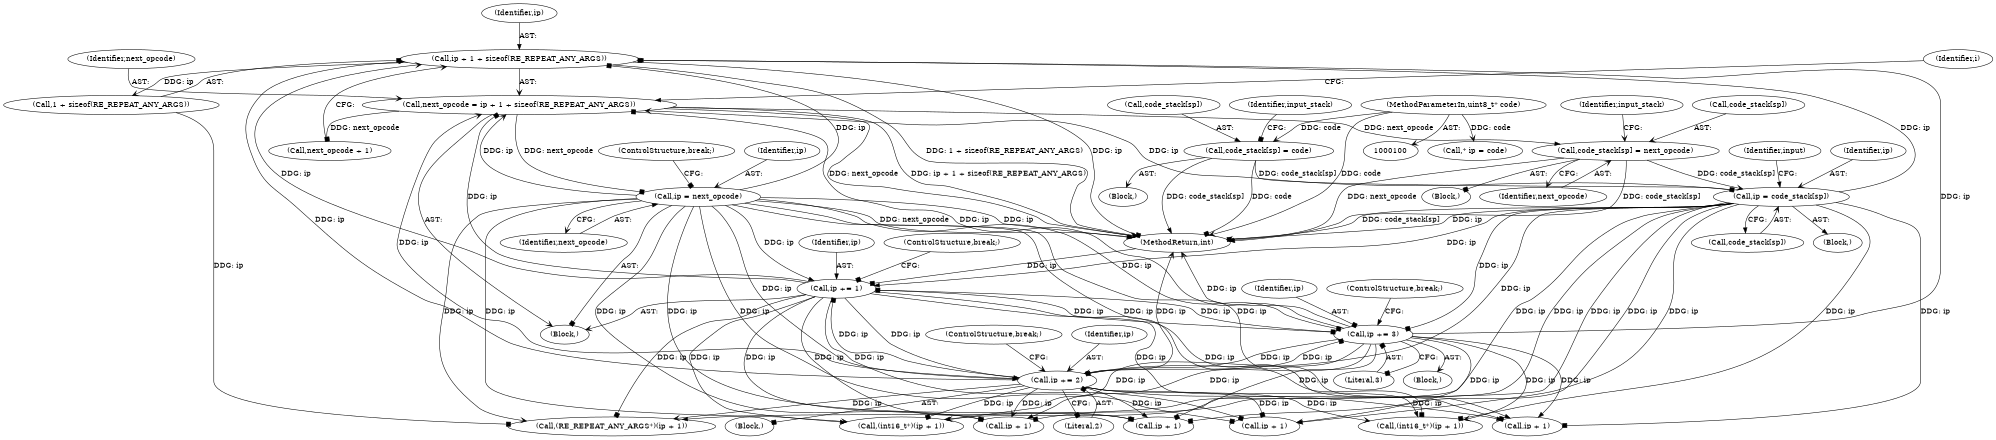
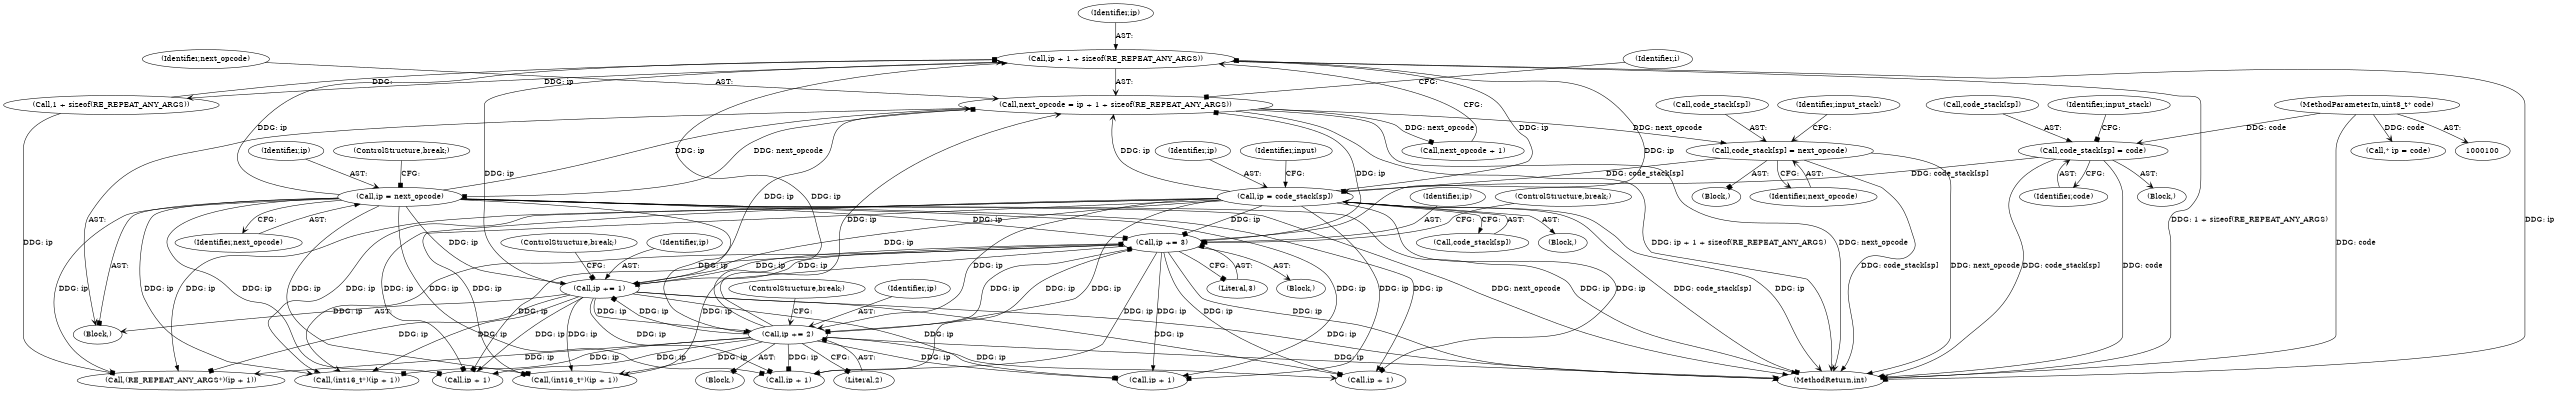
  digraph {
    edge [arrowhead=box]
    n1 [label="(Call,ip + 1 + sizeof(RE_REPEAT_ANY_ARGS))"]
    n2 [label="(Call,next_opcode = ip + 1 + sizeof(RE_REPEAT_ANY_ARGS))"]
    n3 [label="(Call,1 + sizeof(RE_REPEAT_ANY_ARGS))"]
    n4 [label="(MethodReturn,int)"]
    n5 [label="(Call,code_stack[sp] = next_opcode)"]
    n6 [label="(Call,ip = next_opcode)"]
    n7 [label="(Call,next_opcode + 1)"]
    n8 [label="(Block,)"]
    n9 [label="(Call,(RE_REPEAT_ANY_ARGS*)(ip + 1))"]
    n10 [label="(Call,ip = code_stack[sp])"]
    n11 [label="(Call,ip += 3)"]
    n12 [label="(Call,ip += 1)"]
    n13 [label="(Call,ip += 2)"]
    n14 [label="(Call,code_stack[sp])"]
    n15 [label="(Call,(int16_t*)(ip + 1))"]
    n16 [label="(Block,)"]
    n17 [label="(Call,ip + 1)"]
    n18 [label="(Call,(int16_t*)(ip + 1))"]
    n19 [label="(Call,ip + 1)"]
    n20 [label="(Call,ip + 1)"]
    n21 [label="(Call,ip + 1)"]
    n22 [label="(Literal,3)"]
    n23 [label="(Block,)"]
    n24 [label="(Literal,2)"]
    n25 [label="(Block,)"]
    n26 [label="(Block,)"]
    n27 [label="(Identifier,next_opcode)"]
    n28 [label="(Identifier,next_opcode)"]
    n29 [label="(Call,code_stack[sp] = code)"]
    n30 [label="(Block,)"]
+   n31 [label="(Identifier,code)"]
    n32 [label="(MethodParameterIn,uint8_t* code)"]
    n33 [label="(Call,* ip = code)"]
    1000100
    n35 [label="(Identifier,ip)"]
    n36 [label="(Identifier,i)"]
    n37 [label="(ControlStructure,break;)"]
    n38 [label="(Identifier,ip)"]
    n39 [label="(Call,code_stack[sp])"]
    n40 [label="(ControlStructure,break;)"]
    n41 [label="(Identifier,input_stack)"]
    n42 [label="(Identifier,input)"]
    n43 [label="(Identifier,ip)"]
    n44 [label="(Identifier,next_opcode)"]
    n45 [label="(Call,code_stack[sp])"]
    n46 [label="(ControlStructure,break;)"]
    n47 [label="(Identifier,input_stack)"]
    n48 [label="(Identifier,ip)"]
    n49 [label="(Identifier,ip)"]
    n50 [label="(ControlStructure,break;)"]
    n51 [label="(Identifier,ip)"]
    n1 -> n2 [arrowhead=vee label="AST: "]
    n1 -> n3 [arrowhead=vee label="DDG: ip"]
    n1 -> n4 [arrowhead=vee label="DDG: 1 + sizeof(RE_REPEAT_ANY_ARGS)"]
    n1 -> n4 [label="DDG: ip"]
    n2 -> n4 [arrowhead=vee label="DDG: next_opcode"]
    n2 -> n4 [arrowhead=vee label="DDG: ip + 1 + sizeof(RE_REPEAT_ANY_ARGS)"]
    n2 -> n5 [arrowhead=normal label="DDG: next_opcode"]
    n2 -> n6 [label="DDG: next_opcode"]
    n2 -> n7 [label="DDG: next_opcode"]
    n2 -> n8 [arrowhead=vee label="AST: "]
-   n3 -> n1 [label="AST: "]
+   n3 -> n1 [label="DDG: "]
    n3 -> n9 [label="DDG: ip"]
    n5 -> n4 [arrowhead=normal label="DDG: code_stack[sp]"]
    n5 -> n4 [arrowhead=normal label="DDG: next_opcode"]
    n5 -> n10 [arrowhead=vee label="DDG: code_stack[sp]"]
    n5 -> n26 [label="AST: "]
    n5 -> n27 [arrowhead=vee label="CFG: "]
    n6 -> n1 [label="DDG: ip"]
    n6 -> n2 [arrowhead=vee label="DDG: ip"]
    n6 -> n4 [arrowhead=normal label="DDG: ip"]
    n6 -> n4 [arrowhead=normal label="DDG: next_opcode"]
    n6 -> n8 [label="AST: "]
    n6 -> n9 [arrowhead=vee label="DDG: ip"]
    n6 -> n11 [label="DDG: ip"]
    n6 -> n12 [arrowhead=normal label="DDG: ip"]
    n6 -> n13 [arrowhead=normal label="DDG: ip"]
    n6 -> n15 [arrowhead=vee label="DDG: ip"]
    n6 -> n17 [label="DDG: ip"]
    n6 -> n18 [label="DDG: ip"]
    n6 -> n19 [arrowhead=normal label="DDG: ip"]
    n6 -> n20 [arrowhead=normal label="DDG: ip"]
    n6 -> n21 [label="DDG: ip"]
    n6 -> n28 [arrowhead=vee label="CFG: "]
    n7 -> n1 [arrowhead=vee label="CFG: "]
    n10 -> n1 [arrowhead=normal label="DDG: ip"]
    n10 -> n2 [arrowhead=vee label="DDG: ip"]
    n10 -> n4 [label="DDG: code_stack[sp]"]
    n10 -> n4 [arrowhead=vee label="DDG: ip"]
    n10 -> n9 [arrowhead=normal label="DDG: ip"]
    n10 -> n11 [label="DDG: ip"]
    n10 -> n12 [arrowhead=normal label="DDG: ip"]
    n10 -> n13 [arrowhead=vee label="DDG: ip"]
    n10 -> n14 [arrowhead=normal label="CFG: "]
    n10 -> n15 [arrowhead=normal label="DDG: ip"]
    n10 -> n16 [arrowhead=normal label="AST: "]
    n10 -> n17 [label="DDG: ip"]
    n10 -> n18 [label="DDG: ip"]
    n10 -> n19 [label="DDG: ip"]
    n10 -> n20 [label="DDG: ip"]
    n10 -> n21 [arrowhead=normal label="DDG: ip"]
    n11 -> n1 [label="DDG: ip"]
    n11 -> n2 [label="DDG: ip"]
    n11 -> n4 [arrowhead=vee label="DDG: ip"]
    n11 -> n12 [label="DDG: ip"]
    n11 -> n13 [label="DDG: ip"]
    n11 -> n15 [arrowhead=vee label="DDG: ip"]
    n11 -> n17 [label="DDG: ip"]
    n11 -> n18 [arrowhead=vee label="DDG: ip"]
    n11 -> n19 [arrowhead=normal label="DDG: ip"]
    n11 -> n20 [arrowhead=normal label="DDG: ip"]
    n11 -> n21 [arrowhead=vee label="DDG: ip"]
    n11 -> n22 [label="CFG: "]
    n11 -> n23 [arrowhead=vee label="AST: "]
    n12 -> n1 [arrowhead=vee label="DDG: ip"]
    n12 -> n2 [label="DDG: ip"]
-   n4 -> n12 [label="DDG: ip"]
+   n12 -> n4 [label="DDG: ip"]
    n12 -> n8 [arrowhead=vee label="AST: "]
    n12 -> n9 [label="DDG: ip"]
    n12 -> n11 [label="DDG: ip"]
    n12 -> n13 [arrowhead=normal label="DDG: ip"]
    n12 -> n15 [arrowhead=normal label="DDG: ip"]
    n12 -> n17 [arrowhead=normal label="DDG: ip"]
    n12 -> n18 [arrowhead=normal label="DDG: ip"]
    n12 -> n19 [label="DDG: ip"]
    n12 -> n20 [label="DDG: ip"]
    n12 -> n21 [label="DDG: ip"]
    n13 -> n1 [arrowhead=normal label="DDG: ip"]
    n13 -> n2 [arrowhead=vee label="DDG: ip"]
    n13 -> n4 [arrowhead=vee label="DDG: ip"]
    n13 -> n9 [arrowhead=vee label="DDG: ip"]
    n13 -> n11 [label="DDG: ip"]
    n13 -> n12 [label="DDG: ip"]
    n13 -> n15 [label="DDG: ip"]
    n13 -> n17 [arrowhead=normal label="DDG: ip"]
    n13 -> n18 [arrowhead=vee label="DDG: ip"]
    n13 -> n19 [arrowhead=normal label="DDG: ip"]
    n13 -> n20 [arrowhead=vee label="DDG: ip"]
    n13 -> n21 [label="DDG: ip"]
    n13 -> n24 [label="CFG: "]
    n13 -> n25 [label="AST: "]
    n14 -> n10 [arrowhead=vee label="AST: "]
    n22 -> n11 [label="AST: "]
    n24 -> n13 [label="AST: "]
    n27 -> n5 [arrowhead=vee label="AST: "]
    n28 -> n6 [arrowhead=normal label="AST: "]
    n29 -> n4 [label="DDG: code"]
    n29 -> n4 [arrowhead=normal label="DDG: code_stack[sp]"]
    n29 -> n10 [label="DDG: code_stack[sp]"]
    n29 -> n30 [arrowhead=vee label="AST: "]
+   n29 -> n31 [arrowhead=vee label="CFG: "]
+   n31 -> n29 [arrowhead=vee label="AST: "]
    n32 -> n4 [arrowhead=vee label="DDG: code"]
    n32 -> n29 [arrowhead=vee label="DDG: code"]
    n32 -> n33 [arrowhead=vee label="DDG: code"]
    n32 -> 1000100 [arrowhead=vee label="AST: "]
    n35 -> n6 [arrowhead=vee label="AST: "]
-   n36 -> n2 [arrowhead=normal label="CFG: "]
+   n36 -> n2 [label="CFG: "]
    n37 -> n12 [label="CFG: "]
    n38 -> n10 [arrowhead=vee label="AST: "]
    n39 -> n29 [arrowhead=normal label="AST: "]
    n40 -> n13 [arrowhead=vee label="CFG: "]
    n41 -> n5 [arrowhead=vee label="CFG: "]
    n42 -> n10 [arrowhead=normal label="CFG: "]
    n43 -> n12 [arrowhead=normal label="AST: "]
    n44 -> n2 [arrowhead=vee label="AST: "]
    n45 -> n5 [arrowhead=vee label="AST: "]
    n46 -> n6 [label="CFG: "]
    n47 -> n29 [label="CFG: "]
    n48 -> n11 [label="AST: "]
    n49 -> n1 [arrowhead=normal label="AST: "]
    n50 -> n11 [arrowhead=normal label="CFG: "]
    n51 -> n13 [arrowhead=vee label="AST: "]
  }
